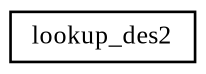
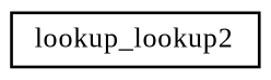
  digraph {
    rankdir=LR
    fontname="Liberation Serif"
-   n1 [color=black fillcolor=white fontname="Liberation Serif" fontsize=10 height=0.2 label=lookup_des2 shape=record style=filled width=0.4]
+   n1 [color=black fillcolor=white fontname="Liberation Serif" fontsize=10 height=0.2 label=lookup_lookup2 shape=record style=filled width=0.4]
  }
